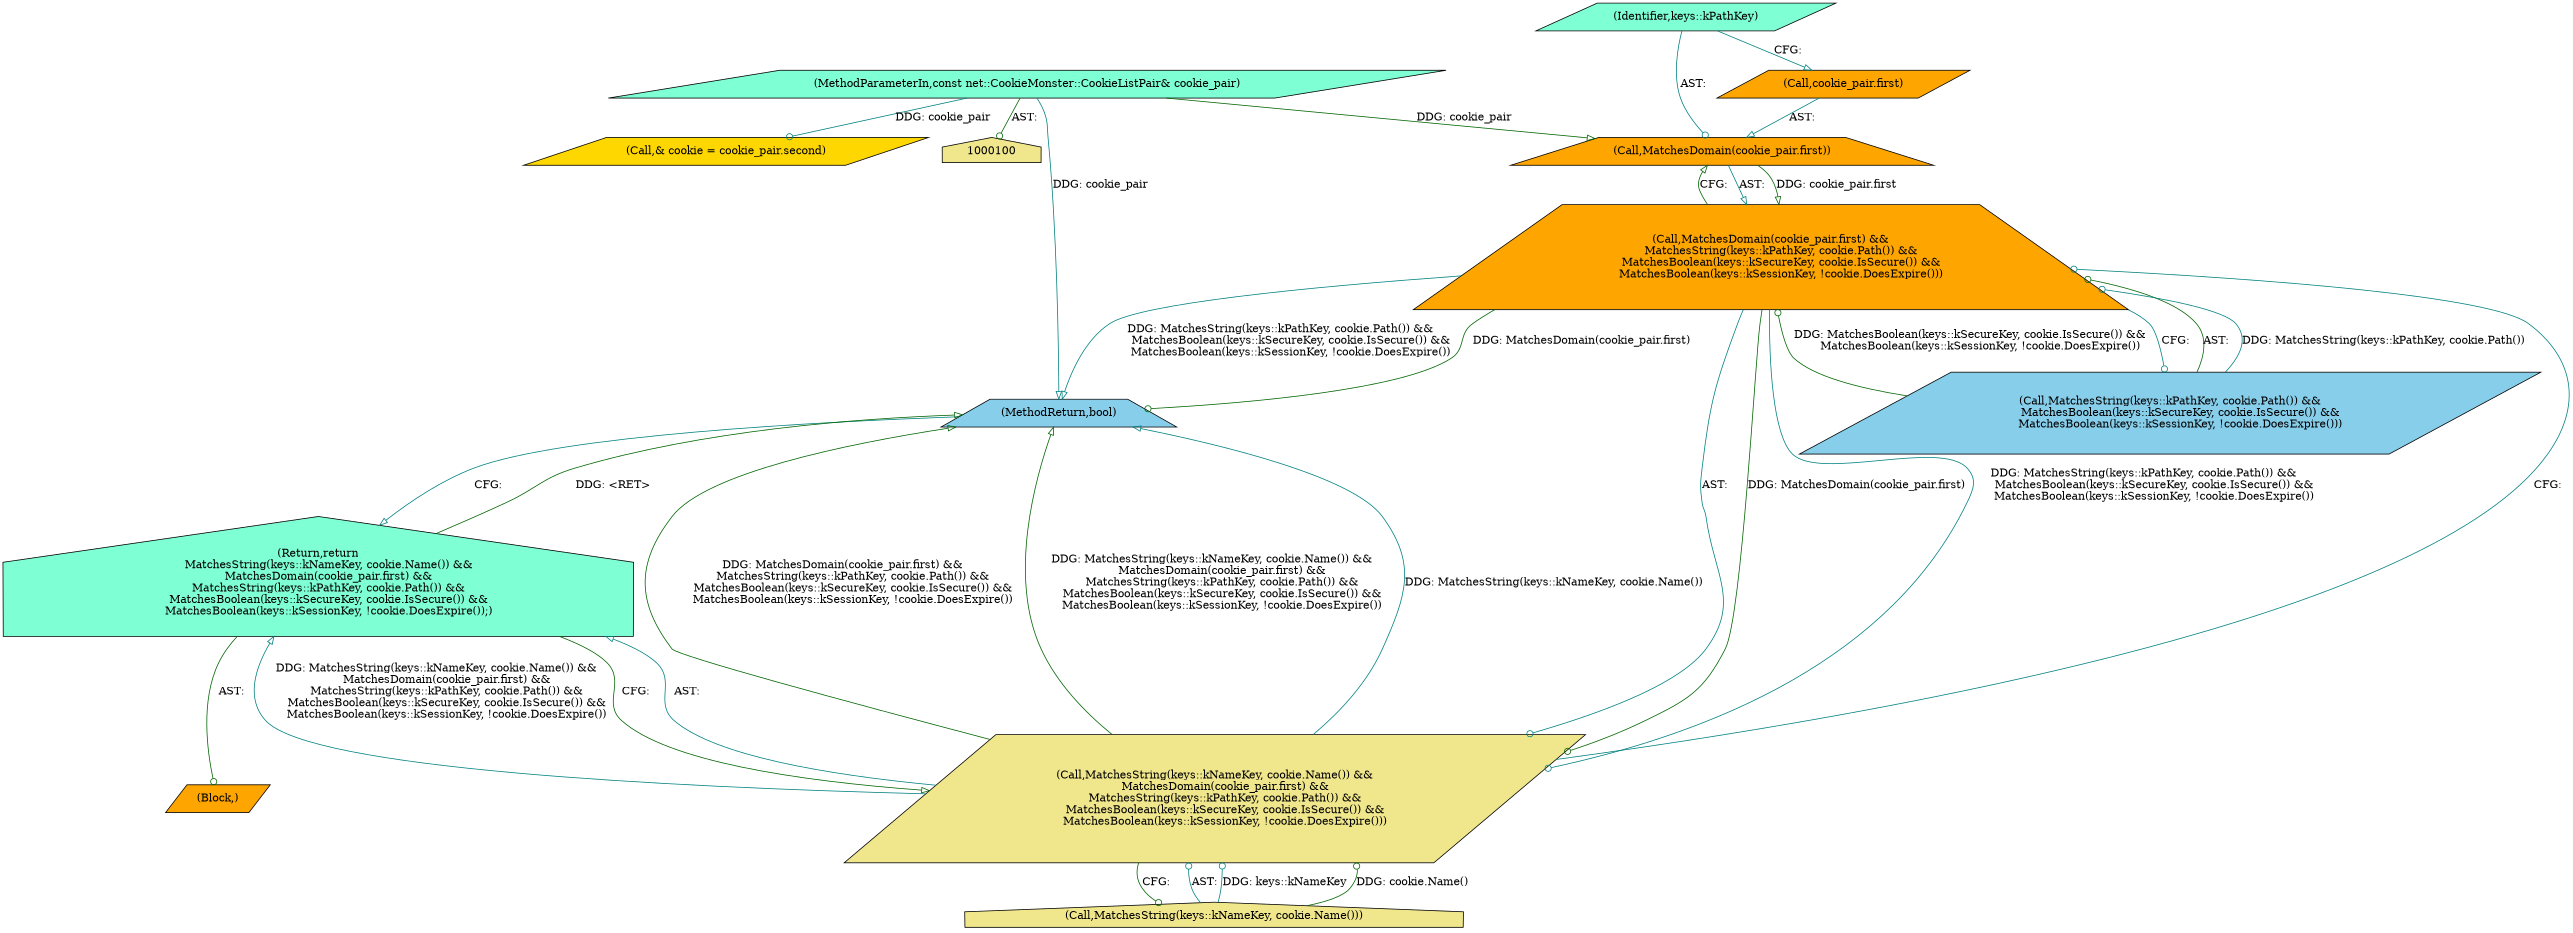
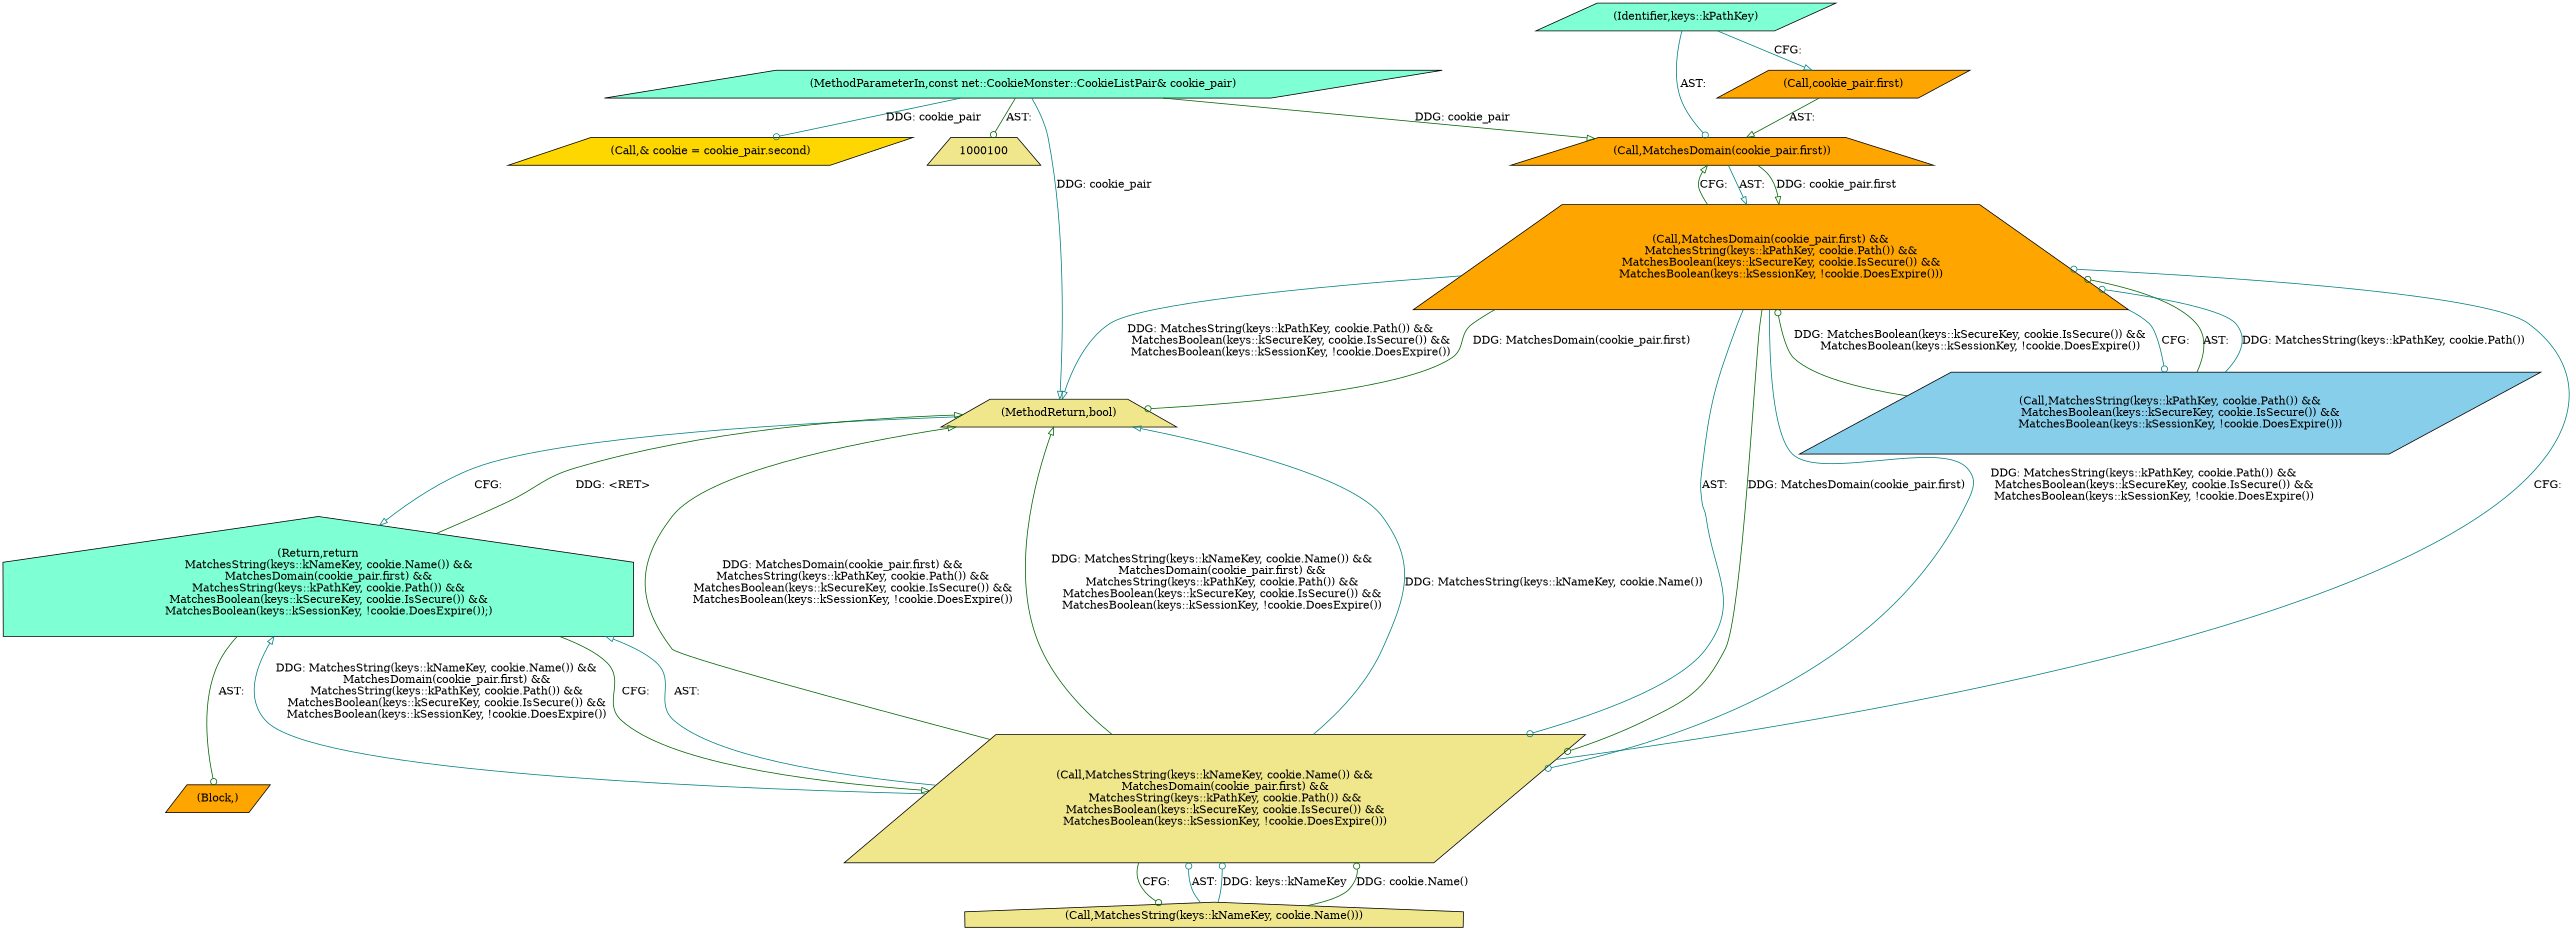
  digraph {
    node [fillcolor=orange shape=parallelogram style=filled]
    edge [arrowhead=odot color=teal]
    n1 [label="(Call,MatchesDomain(cookie_pair.first))" shape=trapezium]
    n2 [label="(Call,MatchesDomain(cookie_pair.first) &&\n      MatchesString(keys::kPathKey, cookie.Path()) &&\n      MatchesBoolean(keys::kSecureKey, cookie.IsSecure()) &&\n      MatchesBoolean(keys::kSessionKey, !cookie.DoesExpire()))" shape=trapezium]
-   n3 [fillcolor=skyblue label="(MethodReturn,bool)" shape=trapezium]
+   n3 [fillcolor=khaki label="(MethodReturn,bool)" shape=trapezium]
    n4 [fillcolor=khaki label="(Call,MatchesString(keys::kNameKey, cookie.Name()) &&\n      MatchesDomain(cookie_pair.first) &&\n      MatchesString(keys::kPathKey, cookie.Path()) &&\n      MatchesBoolean(keys::kSecureKey, cookie.IsSecure()) &&\n      MatchesBoolean(keys::kSessionKey, !cookie.DoesExpire()))"]
    n5 [fillcolor=skyblue label="(Call,MatchesString(keys::kPathKey, cookie.Path()) &&\n      MatchesBoolean(keys::kSecureKey, cookie.IsSecure()) &&\n      MatchesBoolean(keys::kSessionKey, !cookie.DoesExpire()))"]
    n6 [label="(Call,cookie_pair.first)"]
    n7 [fillcolor=aquamarine label="(Return,return\n      MatchesString(keys::kNameKey, cookie.Name()) &&\n      MatchesDomain(cookie_pair.first) &&\n      MatchesString(keys::kPathKey, cookie.Path()) &&\n      MatchesBoolean(keys::kSecureKey, cookie.IsSecure()) &&\n      MatchesBoolean(keys::kSessionKey, !cookie.DoesExpire());)" shape=house]
    n8 [fillcolor=aquamarine label="(MethodParameterIn,const net::CookieMonster::CookieListPair& cookie_pair)"]
    n9 [fillcolor=gold label="(Call,& cookie = cookie_pair.second)"]
-   1000100 [fillcolor=khaki shape=house]
+   1000100 [fillcolor=khaki shape=trapezium]
    n11 [fillcolor=khaki label="(Call,MatchesString(keys::kNameKey, cookie.Name()))" shape=house]
    n12 [label="(Block,)"]
    n13 [fillcolor=aquamarine label="(Identifier,keys::kPathKey)"]
    n1 -> n2 [arrowhead=onormal label="AST: "]
    n1 -> n2 [arrowhead=onormal color=darkgreen label="DDG: cookie_pair.first"]
    n2 -> n1 [arrowhead=onormal color=darkgreen label="CFG: "]
    n2 -> n3 [arrowhead=onormal label="DDG: MatchesString(keys::kPathKey, cookie.Path()) &&\n      MatchesBoolean(keys::kSecureKey, cookie.IsSecure()) &&\n      MatchesBoolean(keys::kSessionKey, !cookie.DoesExpire())"]
    n2 -> n3 [color=darkgreen label="DDG: MatchesDomain(cookie_pair.first)"]
    n2 -> n4 [label="AST: "]
    n2 -> n4 [color=darkgreen label="DDG: MatchesDomain(cookie_pair.first)"]
    n2 -> n4 [label="DDG: MatchesString(keys::kPathKey, cookie.Path()) &&\n      MatchesBoolean(keys::kSecureKey, cookie.IsSecure()) &&\n      MatchesBoolean(keys::kSessionKey, !cookie.DoesExpire())"]
    n2 -> n5 [label="CFG: "]
    n3 -> n7 [arrowhead=onormal label="CFG: "]
    n4 -> n2 [label="CFG: "]
    n4 -> n3 [arrowhead=onormal color=darkgreen label="DDG: MatchesDomain(cookie_pair.first) &&\n      MatchesString(keys::kPathKey, cookie.Path()) &&\n      MatchesBoolean(keys::kSecureKey, cookie.IsSecure()) &&\n      MatchesBoolean(keys::kSessionKey, !cookie.DoesExpire())"]
    n4 -> n3 [arrowhead=onormal color=darkgreen label="DDG: MatchesString(keys::kNameKey, cookie.Name()) &&\n      MatchesDomain(cookie_pair.first) &&\n      MatchesString(keys::kPathKey, cookie.Path()) &&\n      MatchesBoolean(keys::kSecureKey, cookie.IsSecure()) &&\n      MatchesBoolean(keys::kSessionKey, !cookie.DoesExpire())"]
    n4 -> n3 [arrowhead=onormal label="DDG: MatchesString(keys::kNameKey, cookie.Name())"]
    n4 -> n7 [arrowhead=onormal label="AST: "]
    n4 -> n7 [arrowhead=onormal label="DDG: MatchesString(keys::kNameKey, cookie.Name()) &&\n      MatchesDomain(cookie_pair.first) &&\n      MatchesString(keys::kPathKey, cookie.Path()) &&\n      MatchesBoolean(keys::kSecureKey, cookie.IsSecure()) &&\n      MatchesBoolean(keys::kSessionKey, !cookie.DoesExpire())"]
    n4 -> n11 [color=darkgreen label="CFG: "]
    n5 -> n2 [color=darkgreen label="AST: "]
    n5 -> n2 [label="DDG: MatchesString(keys::kPathKey, cookie.Path())"]
    n5 -> n2 [color=darkgreen label="DDG: MatchesBoolean(keys::kSecureKey, cookie.IsSecure()) &&\n      MatchesBoolean(keys::kSessionKey, !cookie.DoesExpire())"]
-   n6 -> n1 [arrowhead=onormal label="AST: "]
+   n6 -> n1 [arrowhead=onormal color=darkgreen label="AST: "]
    n7 -> n3 [arrowhead=onormal color=darkgreen label="DDG: <RET>"]
    n7 -> n4 [arrowhead=onormal color=darkgreen label="CFG: "]
    n7 -> n12 [color=darkgreen label="AST: "]
    n8 -> n1 [arrowhead=onormal color=darkgreen label="DDG: cookie_pair"]
    n8 -> n3 [arrowhead=onormal label="DDG: cookie_pair"]
    n8 -> n9 [label="DDG: cookie_pair"]
    n8 -> 1000100 [color=darkgreen label="AST: "]
    n11 -> n4 [label="AST: "]
    n11 -> n4 [label="DDG: keys::kNameKey"]
    n11 -> n4 [color=darkgreen label="DDG: cookie.Name()"]
    n13 -> n1 [label="AST: "]
    n13 -> n6 [arrowhead=onormal label="CFG: "]
  }
